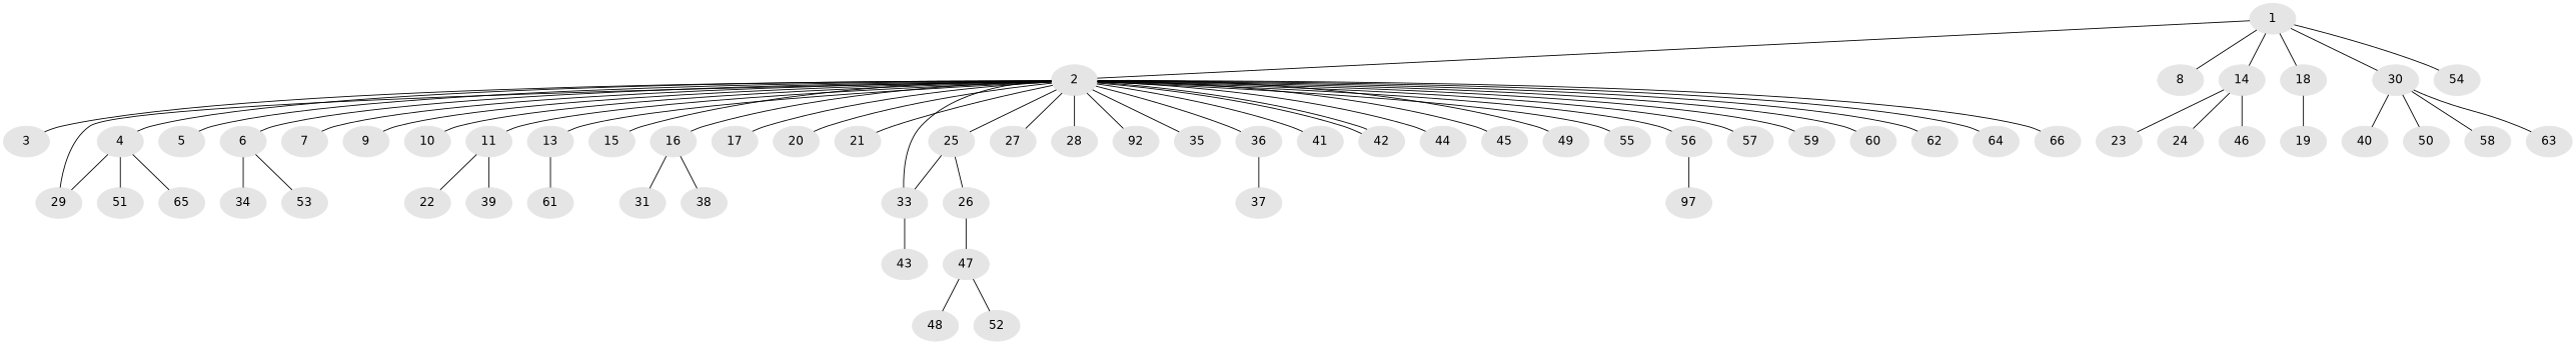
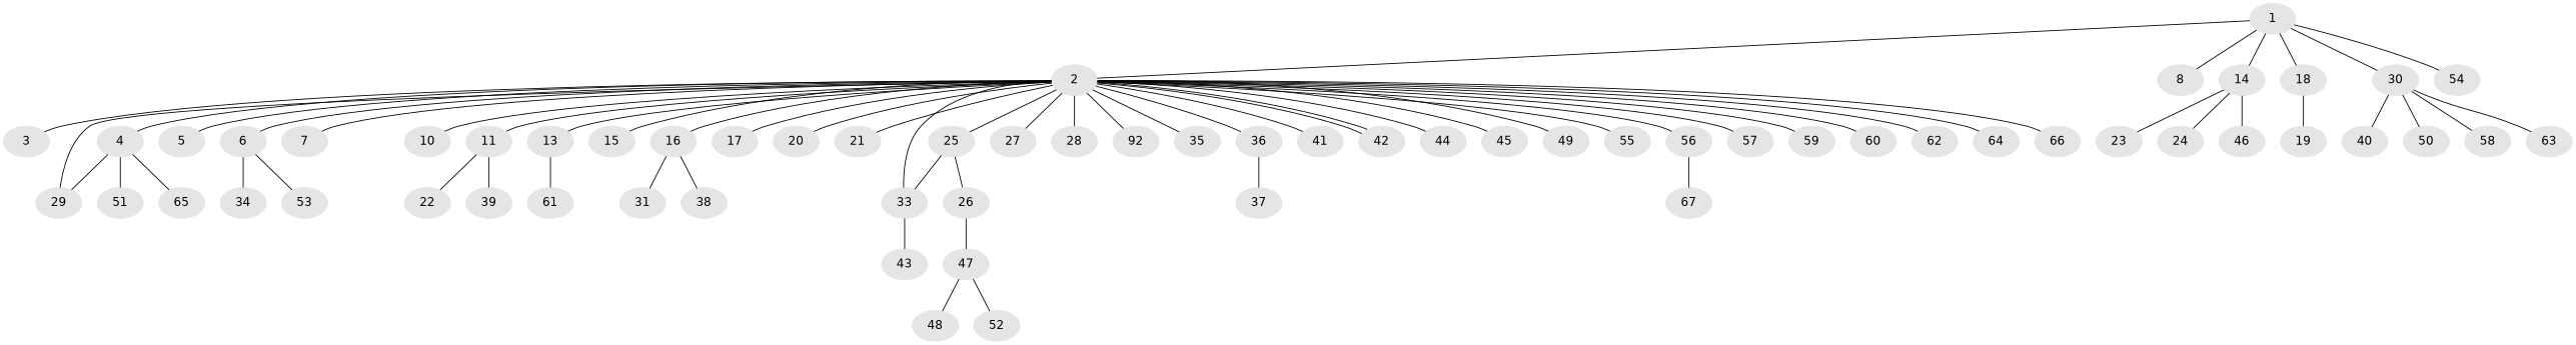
  graph {
    fontname="DejaVu Sans"
    node [color=gray90 fontname="DejaVu Sans" style=filled]
    edge [fontname="DejaVu Sans"]
    1
    2
    8
    14
    18
    30
    54
    3
    4
    5
    6
    7
-   9
    10
    11
    13
    15
    16
    17
    20
    21
    25
    27
    28
    29
    n26 [label=92]
    33
    35
    36
    41
    42
    44
    45
    49
    55
    56
    57
    59
    60
    62
    64
    66
    23
    24
    46
    19
    40
    50
    58
    63
    51
    65
    34
    53
    22
    39
    61
    31
    38
    26
    43
    37
-   67 [label=97]
+   67
    47
    48
    52
    1 -- 2
    1 -- 8
    1 -- 14
    1 -- 18
    1 -- 30
    1 -- 54
    2 -- 3
    2 -- 4
    2 -- 5
    2 -- 6
    2 -- 7
-   2 -- 9
    2 -- 10
    2 -- 11
    2 -- 13
    2 -- 15
    2 -- 16
    2 -- 17
    2 -- 20
    2 -- 21
    2 -- 25
    2 -- 27
    2 -- 28
    2 -- 29
    2 -- n26
    2 -- 33
    2 -- 35
    2 -- 36
    2 -- 41
    2 -- 42
    2 -- 42
    2 -- 44
    2 -- 45
    2 -- 49
    2 -- 55
    2 -- 56
    2 -- 57
    2 -- 59
    2 -- 60
    2 -- 62
    2 -- 64
    2 -- 66
    14 -- 23
    14 -- 24
    14 -- 46
    18 -- 19
    30 -- 40
    30 -- 50
    30 -- 58
    30 -- 63
    4 -- 29
    4 -- 51
    4 -- 65
    6 -- 34
    6 -- 53
    11 -- 22
    11 -- 39
    13 -- 61
    16 -- 31
    16 -- 38
    25 -- 33
    25 -- 26
    33 -- 43
    36 -- 37
    56 -- 67
    26 -- 47
    47 -- 48
    47 -- 52
  }
